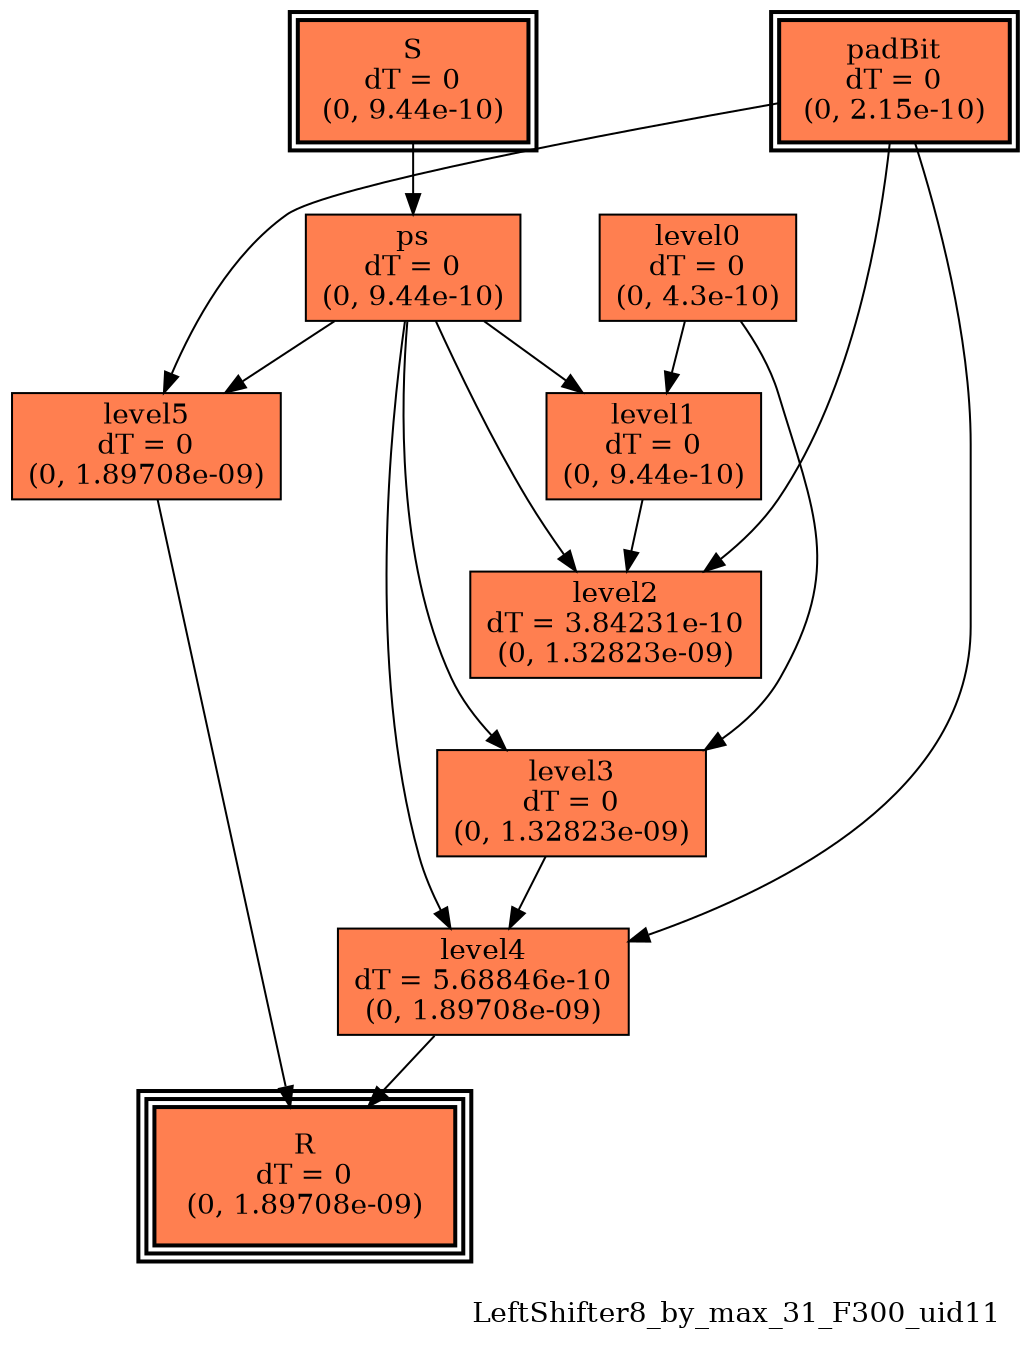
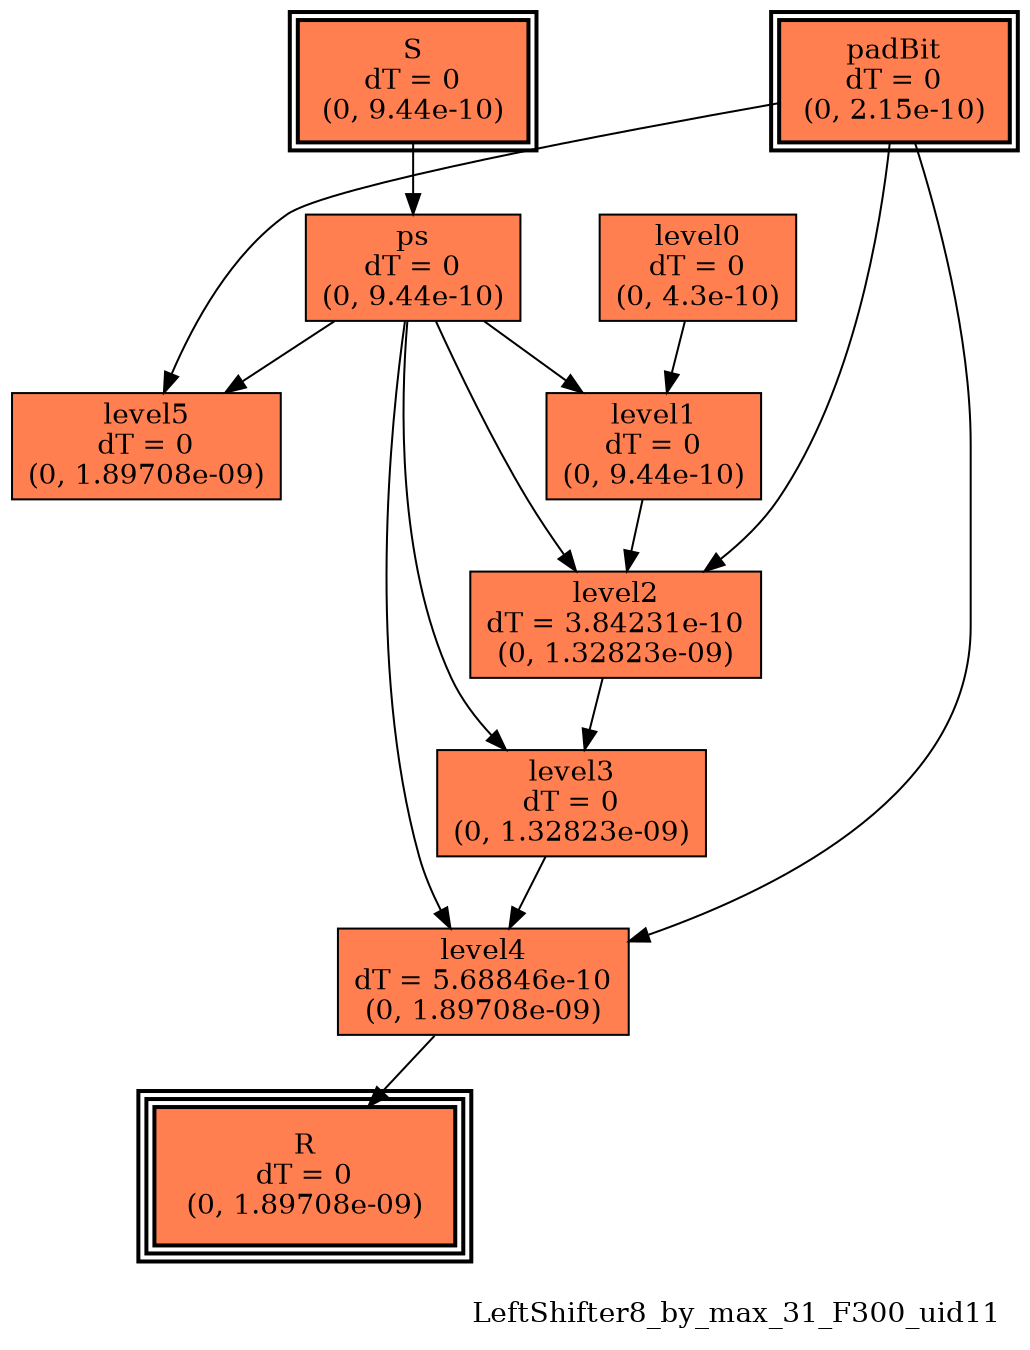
  digraph {
    label=LeftShifter8_by_max_31_F300_uid11
    labeljust=right
    labelloc=bottom
    nodesep=0.25
    ranksep=0.5
    node [color=black fillcolor=coral peripheries=1 shape=box style=filled]
    edge [arrowhead=normal arrowsize=1.0 arrowtail=normal color=black dir=forward]
    n1 [label="S\ndT = 0\n(0, 9.44e-10)" peripheries=2 style="bold, filled"]
    n2 [label="padBit\ndT = 0\n(0, 2.15e-10)" peripheries=2 style="bold, filled"]
    n3 [label="R\ndT = 0\n(0, 1.89708e-09)" peripheries=3 style="bold, filled"]
    n4 [label="ps\ndT = 0\n(0, 9.44e-10)"]
    n5 [label="level2\ndT = 3.84231e-10\n(0, 1.32823e-09)"]
    n6 [label="level4\ndT = 5.68846e-10\n(0, 1.89708e-09)"]
    n7 [label="level5\ndT = 0\n(0, 1.89708e-09)"]
    n8 [label="level0\ndT = 0\n(0, 4.3e-10)"]
    n9 [label="level1\ndT = 0\n(0, 9.44e-10)"]
    n10 [label="level3\ndT = 0\n(0, 1.32823e-09)"]
    subgraph sub_1 {
      rank=same
      n1
      n2
    }
    subgraph sub_2 {
      rank=same
      n3
    }
    n1 -> n4
    n2 -> n5
    n2 -> n6
    n2 -> n7
    n4 -> n5
    n4 -> n6
    n4 -> n7
    n4 -> n9
    n4 -> n10
-   n8 -> n10
+   n5 -> n10
    n6 -> n3
-   n7 -> n3
    n8 -> n9
    n9 -> n5
    n10 -> n6
  }
